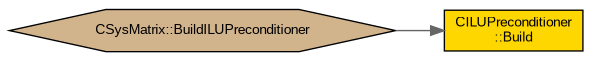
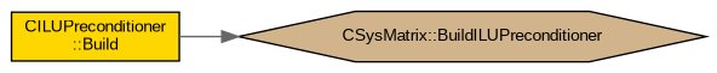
  digraph {
    rankdir=LR
    fontname="Liberation Sans"
    node [color=black fontname="Liberation Sans" fontsize=10 style=filled]
    n1 [fillcolor=gold fontcolor=black height=0.2 label="CILUPreconditioner\l::Build" shape=box width=0.4]
    n2 [fillcolor=tan height=0.2 label="CSysMatrix::BuildILUPreconditioner" shape=hexagon width=0.4]
-   n2 -> n1 [color=gray40 fontname="Liberation Sans" fontsize=10 labelfontname=Helvetica labelfontsize=10 style=solid]
+   n1 -> n2 [color=gray40 fontname="Liberation Sans" fontsize=10 labelfontname=Helvetica labelfontsize=10 style=solid]
  }
